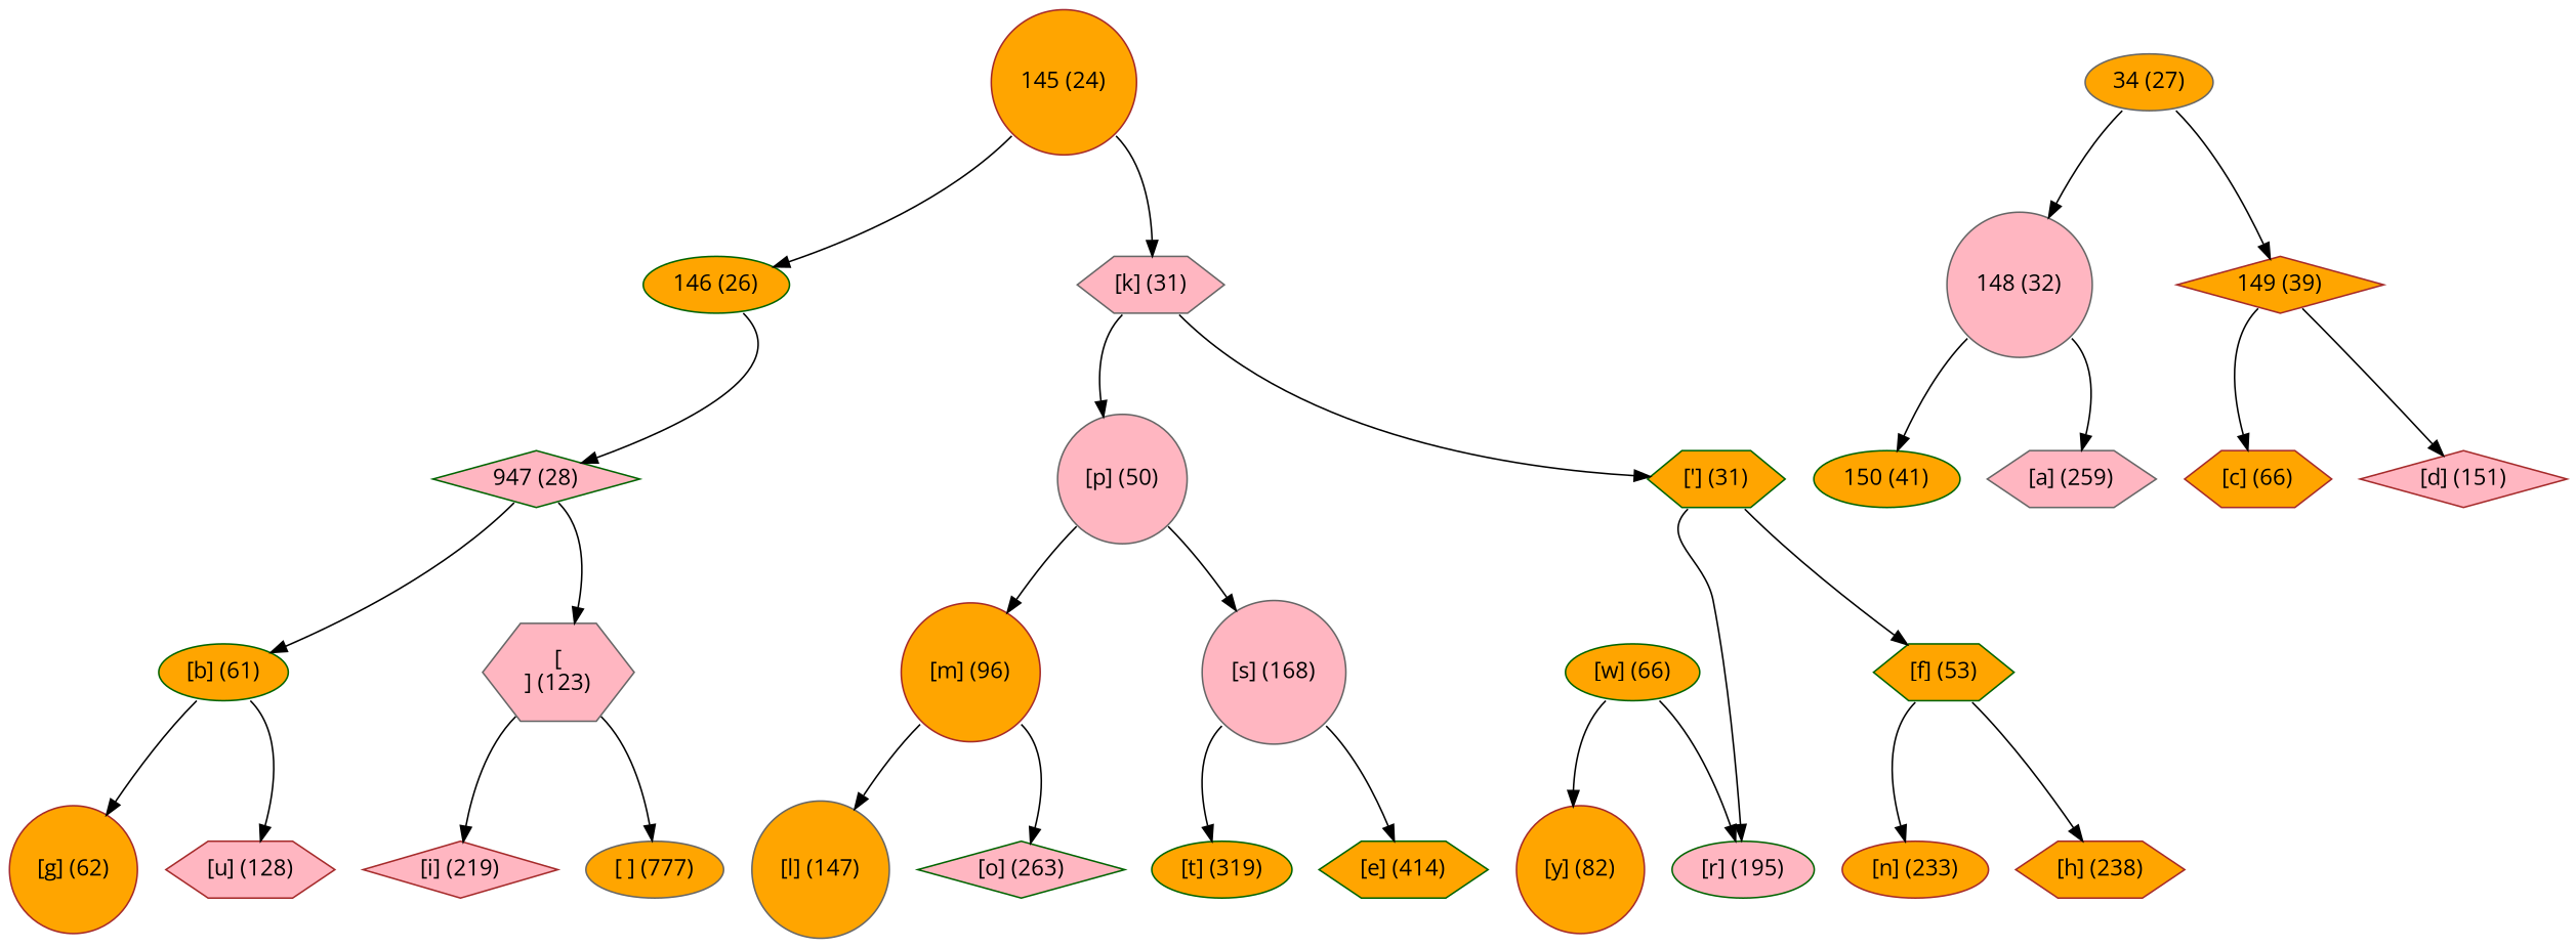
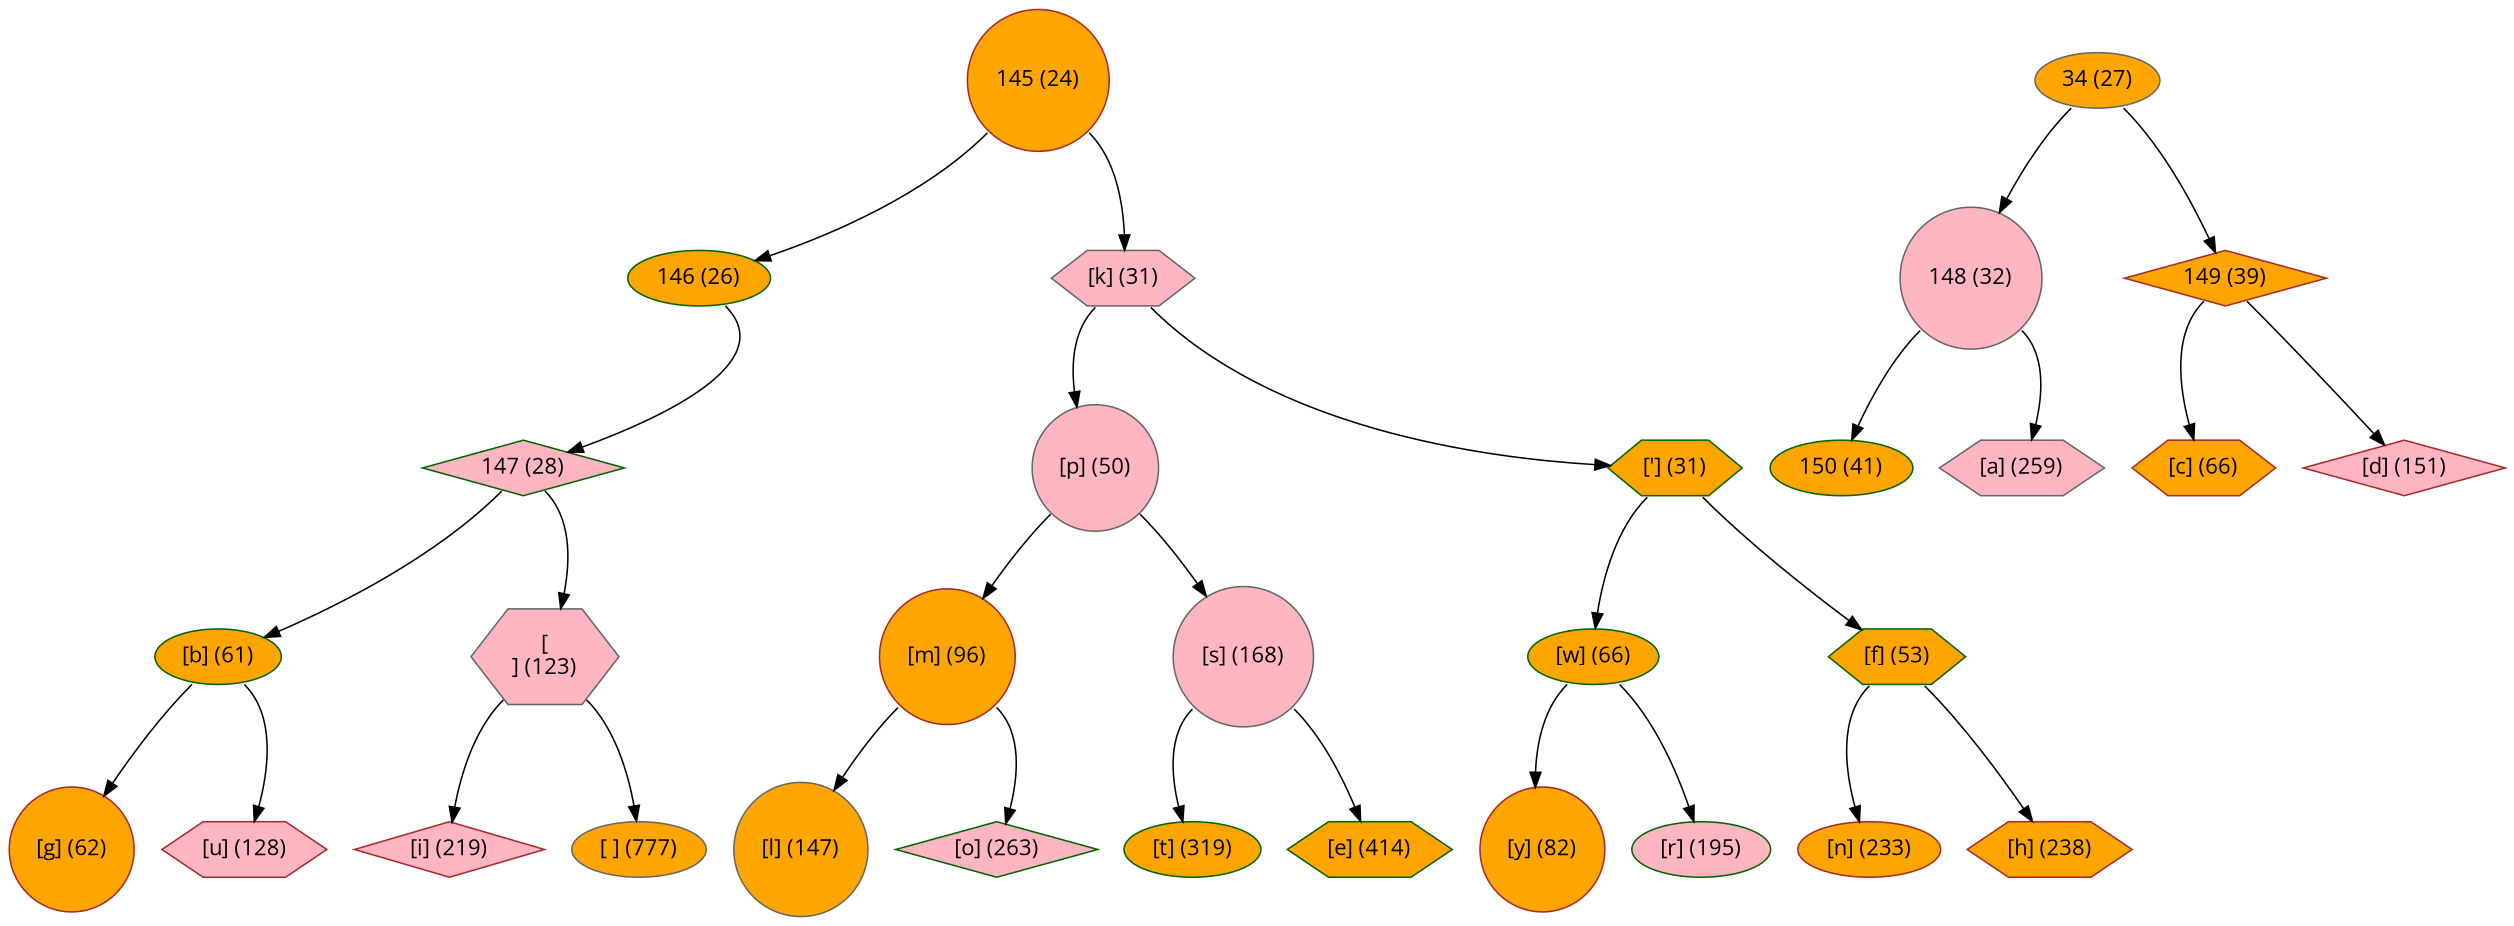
  digraph {
    fontname="Open Sans"
    node [color=brown fillcolor=orange fontname="Open Sans" shape=ellipse style=filled]
    edge [fontname="Open Sans" tailport=se]
    n1 [label="145 (24)" shape=circle width=0.5]
    n2 [color=darkgreen label="146 (26)" width=0.5]
    n3 [color=gray40 fillcolor=lightpink label="[k] (31)" shape=hexagon width=0.5]
-   n4 [color=darkgreen fillcolor=lightpink label="947 (28)" shape=diamond width=0.5]
+   n4 [color=darkgreen fillcolor=lightpink label="147 (28)" shape=diamond width=0.5]
    n5 [color=gray40 fillcolor=lightpink label="[p] (50)" shape=circle width=0.5]
    n6 [color=darkgreen label="['] (31)" shape=hexagon width=0.5]
    n7 [color=gray40 label="34 (27)" width=0.5]
    n8 [color=gray40 fillcolor=lightpink label="148 (32)" shape=circle width=0.5]
    n9 [label="149 (39)" shape=diamond width=0.5]
    n10 [color=darkgreen label="[b] (61)" width=0.5]
    n11 [color=gray40 fillcolor=lightpink label="[\n] (123)" shape=hexagon width=0.5]
    n12 [color=darkgreen label="150 (41)" width=0.5]
    n13 [color=gray40 fillcolor=lightpink label="[a] (259)" shape=hexagon width=0.5]
    n14 [label="[c] (66)" shape=hexagon width=0.5]
    n15 [fillcolor=lightpink label="[d] (151)" shape=diamond width=0.5]
    n16 [label="[g] (62)" shape=circle width=0.5]
    n17 [fillcolor=lightpink label="[u] (128)" shape=hexagon width=0.5]
    n18 [fillcolor=lightpink label="[i] (219)" shape=diamond width=0.5]
    n19 [color=gray40 label="[ ] (777)" width=0.5]
    n20 [label="[m] (96)" shape=circle width=0.5]
    n21 [color=gray40 fillcolor=lightpink label="[s] (168)" shape=circle width=0.5]
    n22 [color=darkgreen label="[w] (66)" width=0.5]
    n23 [color=darkgreen label="[f] (53)" shape=hexagon width=0.5]
    n24 [color=gray40 label="[l] (147)" shape=circle width=0.5]
    n25 [color=darkgreen fillcolor=lightpink label="[o] (263)" shape=diamond width=0.5]
    n26 [color=darkgreen label="[t] (319)" width=0.5]
    n27 [color=darkgreen label="[e] (414)" shape=hexagon width=0.5]
    n28 [label="[y] (82)" shape=circle width=0.5]
    n29 [color=darkgreen fillcolor=lightpink label="[r] (195)" width=0.5]
    n30 [label="[n] (233)" width=0.5]
    n31 [label="[h] (238)" shape=hexagon width=0.5]
    n1 -> n2 [tailport=sw]
    n1 -> n3
    n2 -> n4
    n3 -> n5 [tailport=sw]
    n3 -> n6
    n4 -> n10 [tailport=sw]
    n4 -> n11
    n5 -> n20 [tailport=sw]
    n5 -> n21
-   n6 -> n29 [tailport=sw]
+   n6 -> n22 [tailport=sw]
    n6 -> n23
    n7 -> n8 [tailport=sw]
    n7 -> n9
    n8 -> n12 [tailport=sw]
    n8 -> n13
    n9 -> n14 [tailport=sw]
    n9 -> n15
    n10 -> n16 [tailport=sw]
    n10 -> n17
    n11 -> n18 [tailport=sw]
    n11 -> n19
    n20 -> n24 [tailport=sw]
    n20 -> n25
    n21 -> n26 [tailport=sw]
    n21 -> n27
    n22 -> n28 [tailport=sw]
    n22 -> n29
    n23 -> n30 [tailport=sw]
    n23 -> n31
  }
